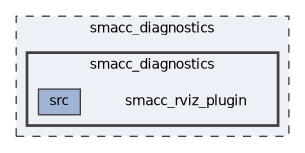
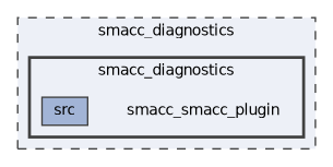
  digraph {
    compound=true
    node [fontname=Helvetica fontsize=10]
-   n1 [height=0.2 label=smacc_rviz_plugin shape=plaintext width=0.4]
+   n1 [height=0.2 label=smacc_smacc_plugin shape=plaintext width=0.4]
    n2 [color=grey25 fillcolor="#a2b4d6" height=0.2 label=src shape=box style=filled width=0.4]
    subgraph cluster_1 {
      bgcolor="#edf0f7"
      fontname=Helvetica
      fontsize=10
      label=smacc_diagnostics
      pencolor=grey25
      style="filled,dashed"
      subgraph cluster_2 {
        bgcolor="#edf0f7"
        fontname=Helvetica
        fontsize=10
        pencolor=grey25
        style="filled,bold"
        n1
        n2
      }
    }
  }
